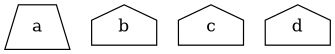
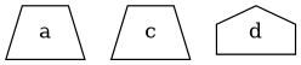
  digraph {
    node [shape=trapezium]
    n1 [height=0.51389 label=a width=0.75]
-   n2 [height=0.51389 label=b width=0.75 shape=house]
-   n3 [height=0.51389 label=c width=0.75 shape=house]
+   n3 [height=0.51389 label=c width=0.75]
    n4 [height=0.51389 label=d width=0.75 shape=house]
  }
